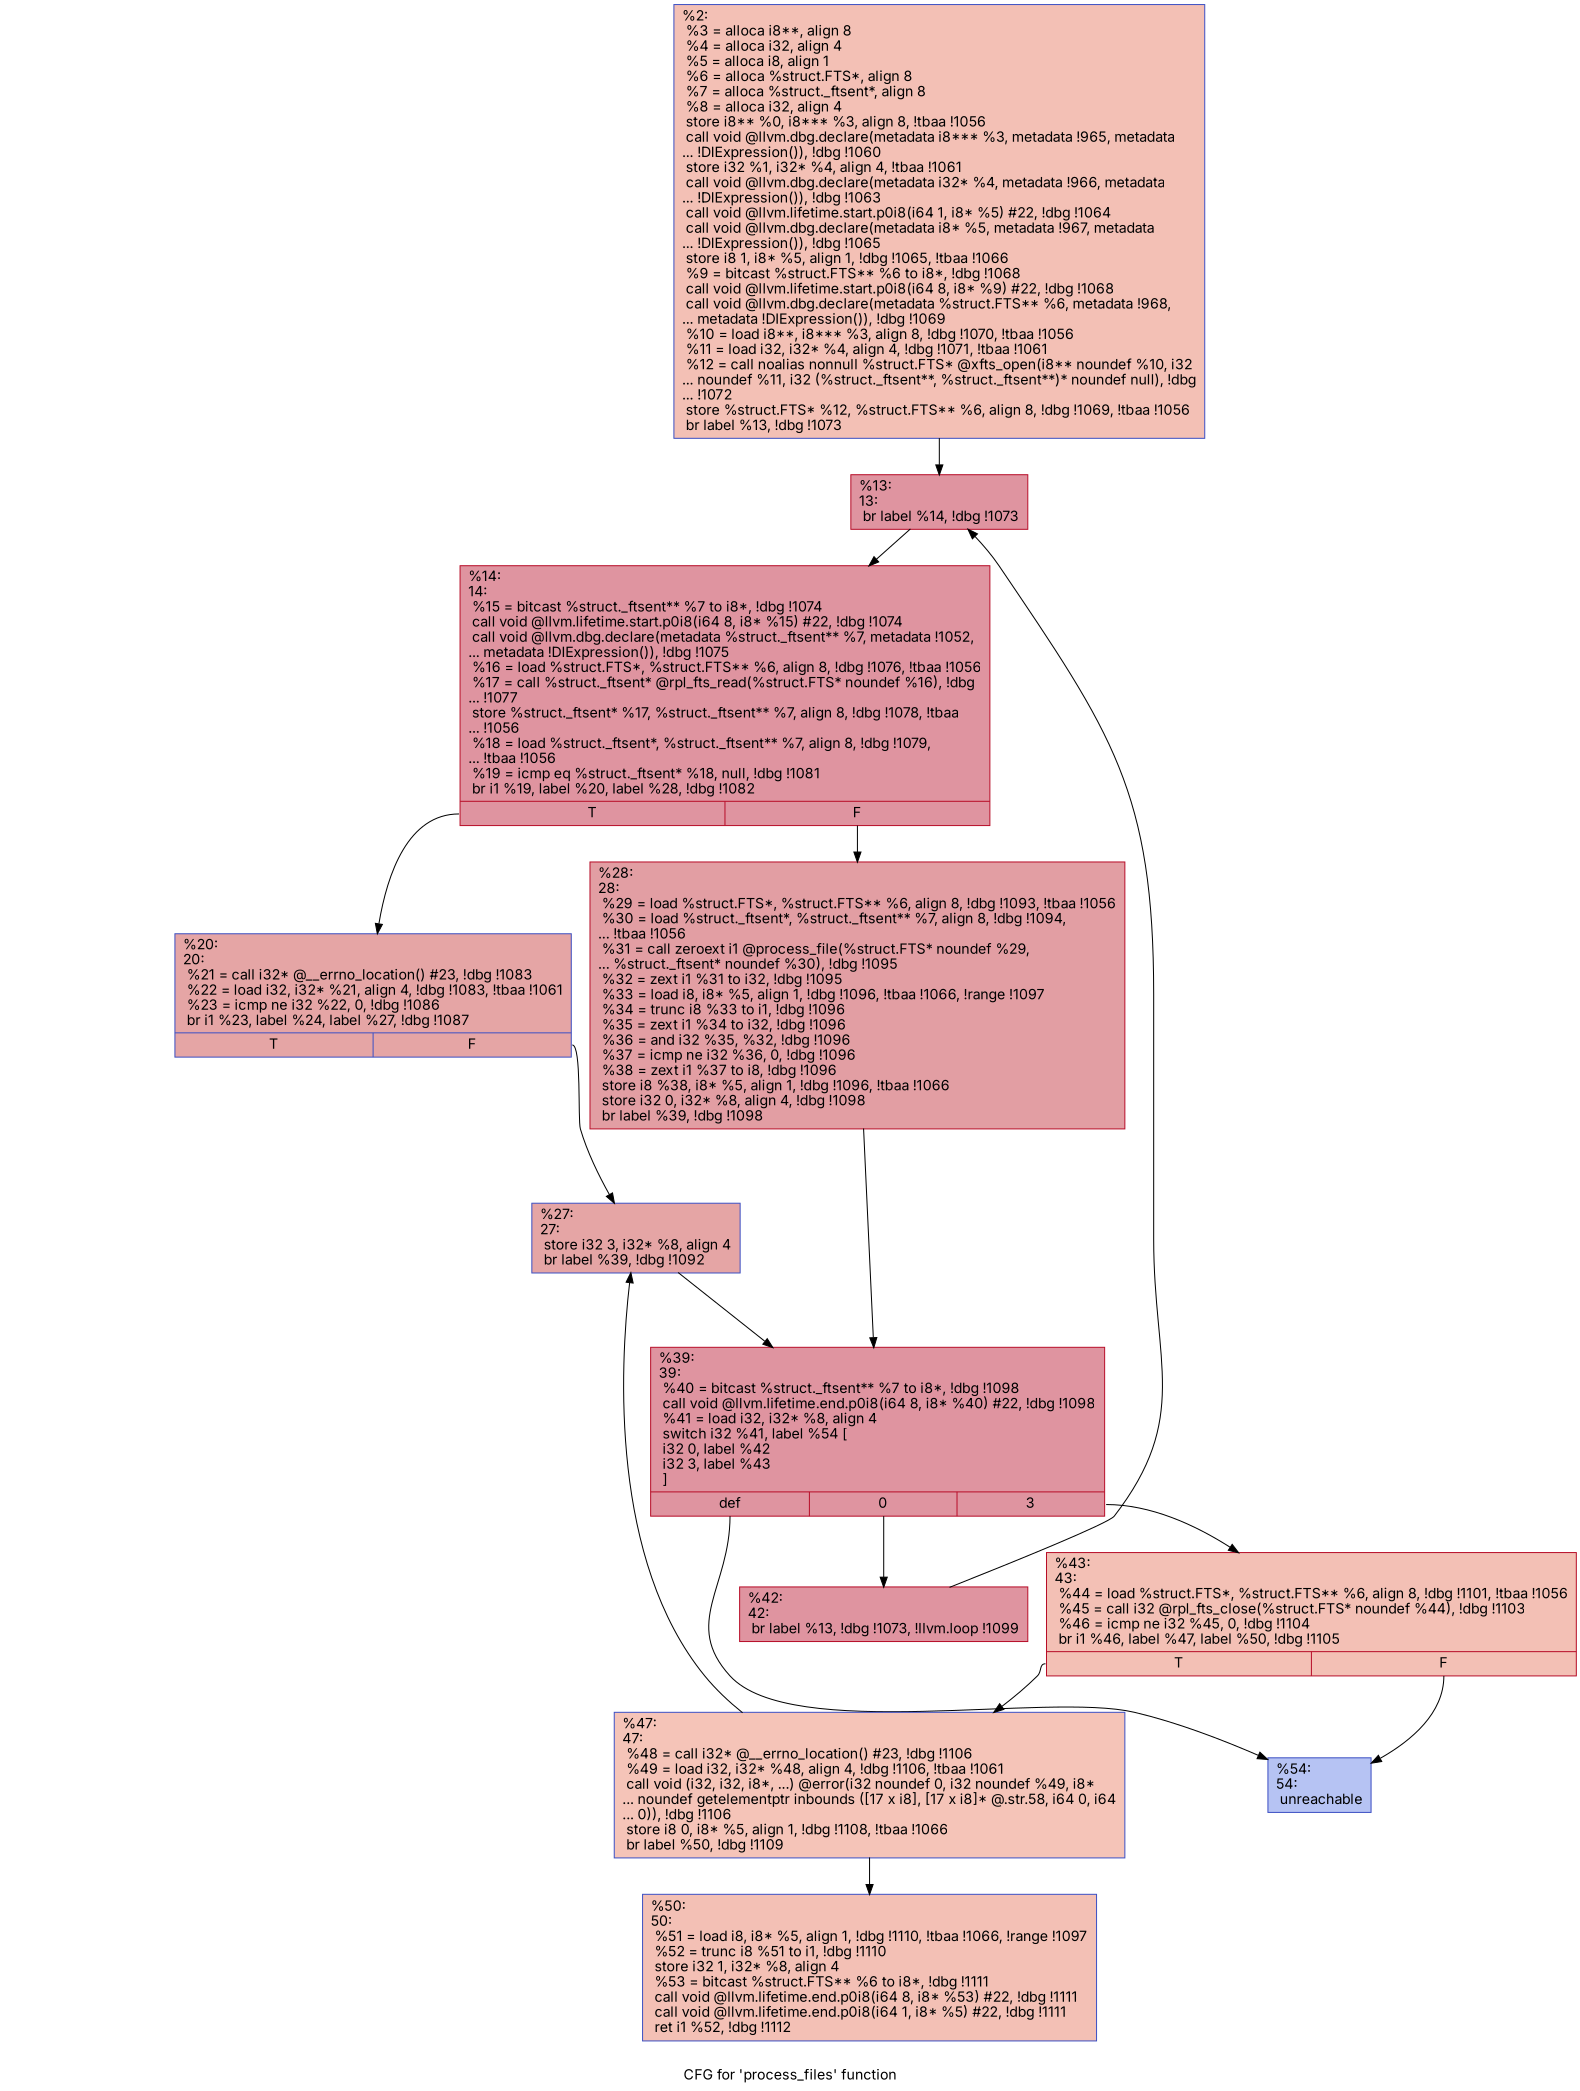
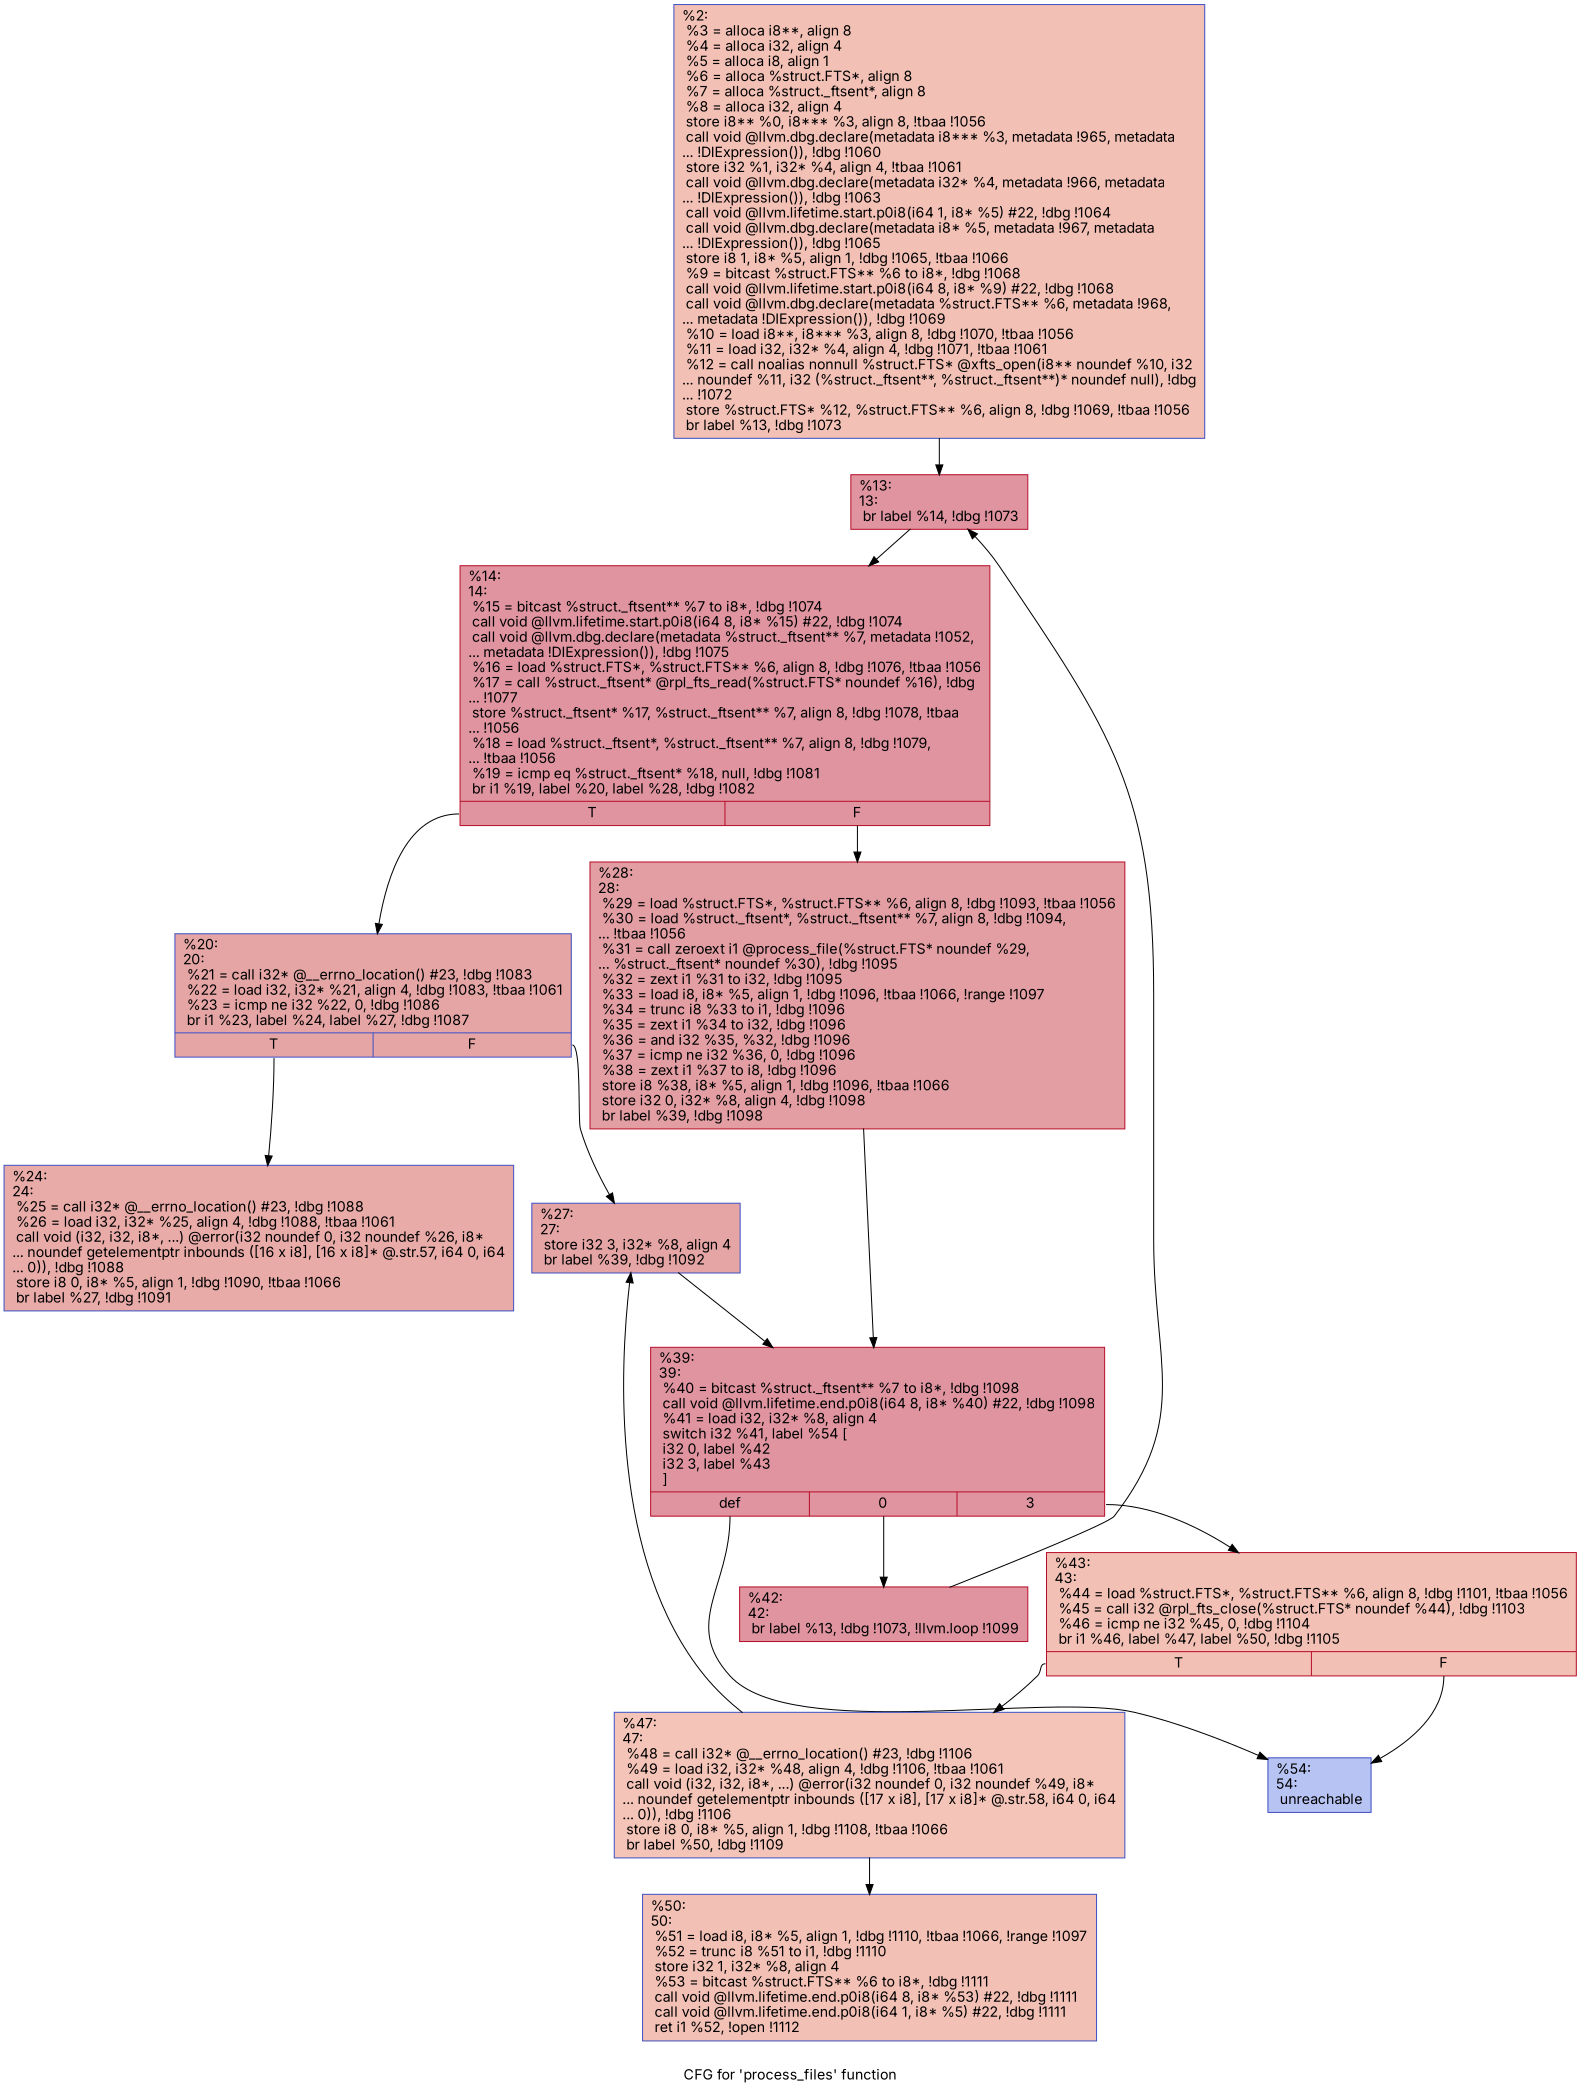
  digraph {
    fontname=Inter
    label="CFG for 'process_files' function"
    node [color="#3d50c3ff" fillcolor="#b70d2870" fontname=Inter shape=record style=filled]
    edge [fontname=Inter]
    n1 [fillcolor="#e5705870" label="{%2:\l  %3 = alloca i8**, align 8\l  %4 = alloca i32, align 4\l  %5 = alloca i8, align 1\l  %6 = alloca %struct.FTS*, align 8\l  %7 = alloca %struct._ftsent*, align 8\l  %8 = alloca i32, align 4\l  store i8** %0, i8*** %3, align 8, !tbaa !1056\l  call void @llvm.dbg.declare(metadata i8*** %3, metadata !965, metadata\l... !DIExpression()), !dbg !1060\l  store i32 %1, i32* %4, align 4, !tbaa !1061\l  call void @llvm.dbg.declare(metadata i32* %4, metadata !966, metadata\l... !DIExpression()), !dbg !1063\l  call void @llvm.lifetime.start.p0i8(i64 1, i8* %5) #22, !dbg !1064\l  call void @llvm.dbg.declare(metadata i8* %5, metadata !967, metadata\l... !DIExpression()), !dbg !1065\l  store i8 1, i8* %5, align 1, !dbg !1065, !tbaa !1066\l  %9 = bitcast %struct.FTS** %6 to i8*, !dbg !1068\l  call void @llvm.lifetime.start.p0i8(i64 8, i8* %9) #22, !dbg !1068\l  call void @llvm.dbg.declare(metadata %struct.FTS** %6, metadata !968,\l... metadata !DIExpression()), !dbg !1069\l  %10 = load i8**, i8*** %3, align 8, !dbg !1070, !tbaa !1056\l  %11 = load i32, i32* %4, align 4, !dbg !1071, !tbaa !1061\l  %12 = call noalias nonnull %struct.FTS* @xfts_open(i8** noundef %10, i32\l... noundef %11, i32 (%struct._ftsent**, %struct._ftsent**)* noundef null), !dbg\l... !1072\l  store %struct.FTS* %12, %struct.FTS** %6, align 8, !dbg !1069, !tbaa !1056\l  br label %13, !dbg !1073\l}"]
    n2 [color="#b70d28ff" label="{%13:\l13:                                               \l  br label %14, !dbg !1073\l}"]
    n3 [color="#b70d28ff" label="{%14:\l14:                                               \l  %15 = bitcast %struct._ftsent** %7 to i8*, !dbg !1074\l  call void @llvm.lifetime.start.p0i8(i64 8, i8* %15) #22, !dbg !1074\l  call void @llvm.dbg.declare(metadata %struct._ftsent** %7, metadata !1052,\l... metadata !DIExpression()), !dbg !1075\l  %16 = load %struct.FTS*, %struct.FTS** %6, align 8, !dbg !1076, !tbaa !1056\l  %17 = call %struct._ftsent* @rpl_fts_read(%struct.FTS* noundef %16), !dbg\l... !1077\l  store %struct._ftsent* %17, %struct._ftsent** %7, align 8, !dbg !1078, !tbaa\l... !1056\l  %18 = load %struct._ftsent*, %struct._ftsent** %7, align 8, !dbg !1079,\l... !tbaa !1056\l  %19 = icmp eq %struct._ftsent* %18, null, !dbg !1081\l  br i1 %19, label %20, label %28, !dbg !1082\l|{<s0>T|<s1>F}}"]
    n4 [fillcolor="#c5333470" label="{%20:\l20:                                               \l  %21 = call i32* @__errno_location() #23, !dbg !1083\l  %22 = load i32, i32* %21, align 4, !dbg !1083, !tbaa !1061\l  %23 = icmp ne i32 %22, 0, !dbg !1086\l  br i1 %23, label %24, label %27, !dbg !1087\l|{<s0>T|<s1>F}}"]
    n5 [color="#b70d28ff" fillcolor="#be242e70" label="{%28:\l28:                                               \l  %29 = load %struct.FTS*, %struct.FTS** %6, align 8, !dbg !1093, !tbaa !1056\l  %30 = load %struct._ftsent*, %struct._ftsent** %7, align 8, !dbg !1094,\l... !tbaa !1056\l  %31 = call zeroext i1 @process_file(%struct.FTS* noundef %29,\l... %struct._ftsent* noundef %30), !dbg !1095\l  %32 = zext i1 %31 to i32, !dbg !1095\l  %33 = load i8, i8* %5, align 1, !dbg !1096, !tbaa !1066, !range !1097\l  %34 = trunc i8 %33 to i1, !dbg !1096\l  %35 = zext i1 %34 to i32, !dbg !1096\l  %36 = and i32 %35, %32, !dbg !1096\l  %37 = icmp ne i32 %36, 0, !dbg !1096\l  %38 = zext i1 %37 to i8, !dbg !1096\l  store i8 %38, i8* %5, align 1, !dbg !1096, !tbaa !1066\l  store i32 0, i32* %8, align 4, !dbg !1098\l  br label %39, !dbg !1098\l}"]
+   n6 [fillcolor="#cc403a70" label="{%24:\l24:                                               \l  %25 = call i32* @__errno_location() #23, !dbg !1088\l  %26 = load i32, i32* %25, align 4, !dbg !1088, !tbaa !1061\l  call void (i32, i32, i8*, ...) @error(i32 noundef 0, i32 noundef %26, i8*\l... noundef getelementptr inbounds ([16 x i8], [16 x i8]* @.str.57, i64 0, i64\l... 0)), !dbg !1088\l  store i8 0, i8* %5, align 1, !dbg !1090, !tbaa !1066\l  br label %27, !dbg !1091\l}"]
    n7 [fillcolor="#c5333470" label="{%27:\l27:                                               \l  store i32 3, i32* %8, align 4\l  br label %39, !dbg !1092\l}"]
    n8 [color="#b70d28ff" label="{%39:\l39:                                               \l  %40 = bitcast %struct._ftsent** %7 to i8*, !dbg !1098\l  call void @llvm.lifetime.end.p0i8(i64 8, i8* %40) #22, !dbg !1098\l  %41 = load i32, i32* %8, align 4\l  switch i32 %41, label %54 [\l    i32 0, label %42\l    i32 3, label %43\l  ]\l|{<s0>def|<s1>0|<s2>3}}"]
    n9 [fillcolor="#5977e370" label="{%54:\l54:                                               \l  unreachable\l}"]
    n10 [color="#b70d28ff" label="{%42:\l42:                                               \l  br label %13, !dbg !1073, !llvm.loop !1099\l}"]
    n11 [color="#b70d28ff" fillcolor="#e5705870" label="{%43:\l43:                                               \l  %44 = load %struct.FTS*, %struct.FTS** %6, align 8, !dbg !1101, !tbaa !1056\l  %45 = call i32 @rpl_fts_close(%struct.FTS* noundef %44), !dbg !1103\l  %46 = icmp ne i32 %45, 0, !dbg !1104\l  br i1 %46, label %47, label %50, !dbg !1105\l|{<s0>T|<s1>F}}"]
    n12 [fillcolor="#e97a5f70" label="{%47:\l47:                                               \l  %48 = call i32* @__errno_location() #23, !dbg !1106\l  %49 = load i32, i32* %48, align 4, !dbg !1106, !tbaa !1061\l  call void (i32, i32, i8*, ...) @error(i32 noundef 0, i32 noundef %49, i8*\l... noundef getelementptr inbounds ([17 x i8], [17 x i8]* @.str.58, i64 0, i64\l... 0)), !dbg !1106\l  store i8 0, i8* %5, align 1, !dbg !1108, !tbaa !1066\l  br label %50, !dbg !1109\l}"]
-   n13 [fillcolor="#e5705870" label="{%50:\l50:                                               \l  %51 = load i8, i8* %5, align 1, !dbg !1110, !tbaa !1066, !range !1097\l  %52 = trunc i8 %51 to i1, !dbg !1110\l  store i32 1, i32* %8, align 4\l  %53 = bitcast %struct.FTS** %6 to i8*, !dbg !1111\l  call void @llvm.lifetime.end.p0i8(i64 8, i8* %53) #22, !dbg !1111\l  call void @llvm.lifetime.end.p0i8(i64 1, i8* %5) #22, !dbg !1111\l  ret i1 %52, !dbg !1112\l}"]
+   n13 [fillcolor="#e5705870" label="{%50:\l50:                                               \l  %51 = load i8, i8* %5, align 1, !dbg !1110, !tbaa !1066, !range !1097\l  %52 = trunc i8 %51 to i1, !dbg !1110\l  store i32 1, i32* %8, align 4\l  %53 = bitcast %struct.FTS** %6 to i8*, !dbg !1111\l  call void @llvm.lifetime.end.p0i8(i64 8, i8* %53) #22, !dbg !1111\l  call void @llvm.lifetime.end.p0i8(i64 1, i8* %5) #22, !dbg !1111\l  ret i1 %52, !open !1112\l}"]
    n1 -> n2
    n2 -> n3
    n3 -> n4 [tailport=s0]
    n3 -> n5 [tailport=s1]
+   n4 -> n6 [tailport=s0]
    n4 -> n7 [tailport=s1]
    n5 -> n8
    n7 -> n8
    n8 -> n9 [tailport=s0]
    n8 -> n10 [tailport=s1]
    n8 -> n11 [tailport=s2]
    n10 -> n2
    n11 -> n9 [tailport=s1]
    n11 -> n12 [tailport=s0]
    n12 -> n7
    n12 -> n13
  }
